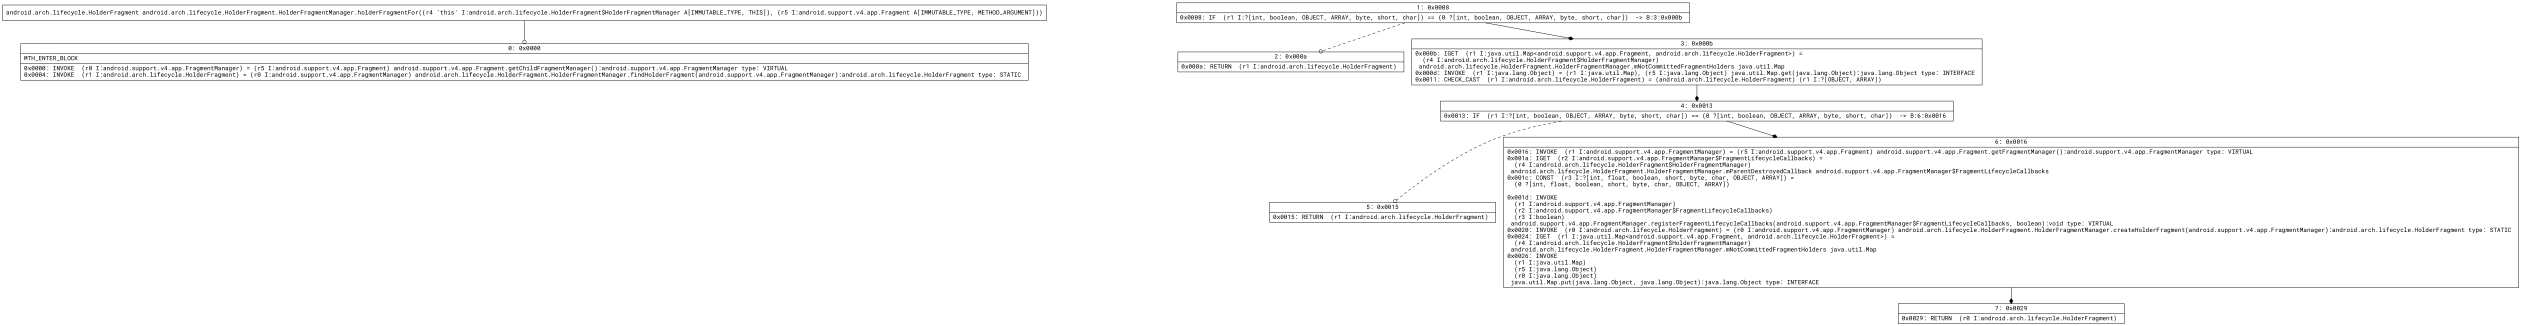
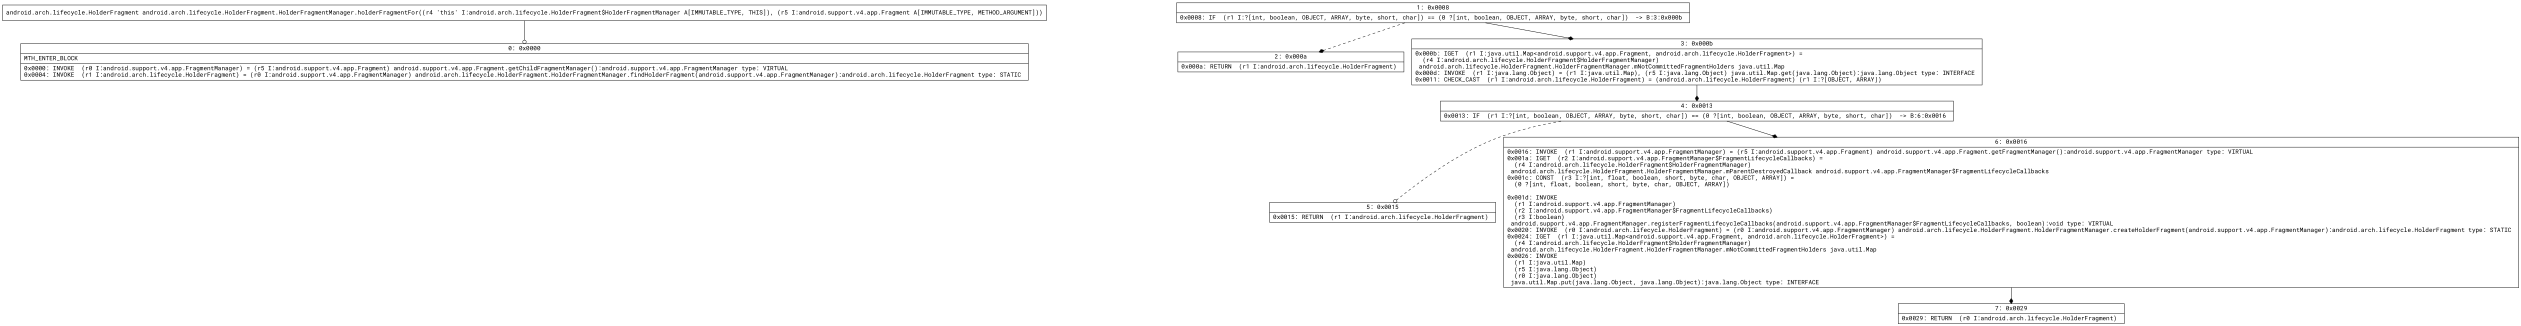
  digraph {
    fontname="Roboto Mono"
    node [fontname="Roboto Mono" shape=record]
    edge [arrowhead=diamond fontname="Roboto Mono"]
    n1 [label="{0\:\ 0x0000|MTH_ENTER_BLOCK\l|0x0000: INVOKE  (r0 I:android.support.v4.app.FragmentManager) = (r5 I:android.support.v4.app.Fragment) android.support.v4.app.Fragment.getChildFragmentManager():android.support.v4.app.FragmentManager type: VIRTUAL \l0x0004: INVOKE  (r1 I:android.arch.lifecycle.HolderFragment) = (r0 I:android.support.v4.app.FragmentManager) android.arch.lifecycle.HolderFragment.HolderFragmentManager.findHolderFragment(android.support.v4.app.FragmentManager):android.arch.lifecycle.HolderFragment type: STATIC \l}"]
    n2 [label="{1\:\ 0x0008|0x0008: IF  (r1 I:?[int, boolean, OBJECT, ARRAY, byte, short, char]) == (0 ?[int, boolean, OBJECT, ARRAY, byte, short, char])  \-\> B:3:0x000b \l}"]
    n3 [label="{2\:\ 0x000a|0x000a: RETURN  (r1 I:android.arch.lifecycle.HolderFragment) \l}"]
    n4 [label="{3\:\ 0x000b|0x000b: IGET  (r1 I:java.util.Map\<android.support.v4.app.Fragment, android.arch.lifecycle.HolderFragment\>) = \l  (r4 I:android.arch.lifecycle.HolderFragment$HolderFragmentManager)\l android.arch.lifecycle.HolderFragment.HolderFragmentManager.mNotCommittedFragmentHolders java.util.Map \l0x000d: INVOKE  (r1 I:java.lang.Object) = (r1 I:java.util.Map), (r5 I:java.lang.Object) java.util.Map.get(java.lang.Object):java.lang.Object type: INTERFACE \l0x0011: CHECK_CAST  (r1 I:android.arch.lifecycle.HolderFragment) = (android.arch.lifecycle.HolderFragment) (r1 I:?[OBJECT, ARRAY]) \l}"]
    n5 [label="{4\:\ 0x0013|0x0013: IF  (r1 I:?[int, boolean, OBJECT, ARRAY, byte, short, char]) == (0 ?[int, boolean, OBJECT, ARRAY, byte, short, char])  \-\> B:6:0x0016 \l}"]
    n6 [label="{5\:\ 0x0015|0x0015: RETURN  (r1 I:android.arch.lifecycle.HolderFragment) \l}"]
    n7 [label="{6\:\ 0x0016|0x0016: INVOKE  (r1 I:android.support.v4.app.FragmentManager) = (r5 I:android.support.v4.app.Fragment) android.support.v4.app.Fragment.getFragmentManager():android.support.v4.app.FragmentManager type: VIRTUAL \l0x001a: IGET  (r2 I:android.support.v4.app.FragmentManager$FragmentLifecycleCallbacks) = \l  (r4 I:android.arch.lifecycle.HolderFragment$HolderFragmentManager)\l android.arch.lifecycle.HolderFragment.HolderFragmentManager.mParentDestroyedCallback android.support.v4.app.FragmentManager$FragmentLifecycleCallbacks \l0x001c: CONST  (r3 I:?[int, float, boolean, short, byte, char, OBJECT, ARRAY]) = \l  (0 ?[int, float, boolean, short, byte, char, OBJECT, ARRAY])\l \l0x001d: INVOKE  \l  (r1 I:android.support.v4.app.FragmentManager)\l  (r2 I:android.support.v4.app.FragmentManager$FragmentLifecycleCallbacks)\l  (r3 I:boolean)\l android.support.v4.app.FragmentManager.registerFragmentLifecycleCallbacks(android.support.v4.app.FragmentManager$FragmentLifecycleCallbacks, boolean):void type: VIRTUAL \l0x0020: INVOKE  (r0 I:android.arch.lifecycle.HolderFragment) = (r0 I:android.support.v4.app.FragmentManager) android.arch.lifecycle.HolderFragment.HolderFragmentManager.createHolderFragment(android.support.v4.app.FragmentManager):android.arch.lifecycle.HolderFragment type: STATIC \l0x0024: IGET  (r1 I:java.util.Map\<android.support.v4.app.Fragment, android.arch.lifecycle.HolderFragment\>) = \l  (r4 I:android.arch.lifecycle.HolderFragment$HolderFragmentManager)\l android.arch.lifecycle.HolderFragment.HolderFragmentManager.mNotCommittedFragmentHolders java.util.Map \l0x0026: INVOKE  \l  (r1 I:java.util.Map)\l  (r5 I:java.lang.Object)\l  (r0 I:java.lang.Object)\l java.util.Map.put(java.lang.Object, java.lang.Object):java.lang.Object type: INTERFACE \l}"]
    n8 [label="{7\:\ 0x0029|0x0029: RETURN  (r0 I:android.arch.lifecycle.HolderFragment) \l}"]
    n9 [label="{android.arch.lifecycle.HolderFragment android.arch.lifecycle.HolderFragment.HolderFragmentManager.holderFragmentFor((r4 'this' I:android.arch.lifecycle.HolderFragment$HolderFragmentManager A[IMMUTABLE_TYPE, THIS]), (r5 I:android.support.v4.app.Fragment A[IMMUTABLE_TYPE, METHOD_ARGUMENT])) }"]
-   n2 -> n3 [arrowhead=odot style=dashed]
+   n2 -> n3 [style=dashed]
    n2 -> n4
    n4 -> n5
    n5 -> n6 [arrowhead=odot style=dashed]
    n5 -> n7
    n7 -> n8
    n9 -> n1 [arrowhead=odot]
  }
